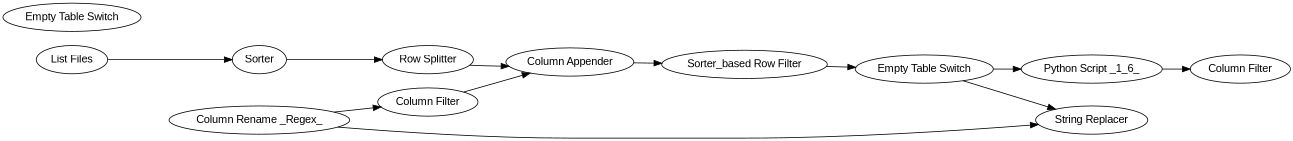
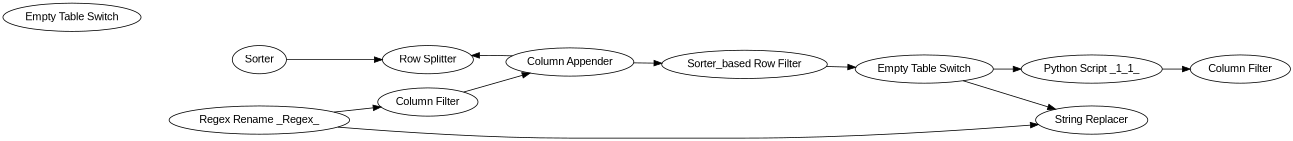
  digraph {
    fontname="Liberation Sans"
    rankdir=LR
    node [fontname="Liberation Sans"]
    edge [fontname="Liberation Sans"]
-   n1 [label="List Files"]
    n2 [label=Sorter]
    n3 [label="Row Splitter"]
    n4 [label="Column Filter"]
-   n5 [label="Python Script _1_6_"]
+   n5 [label="Python Script _1_1_"]
    n6 [label="Column Appender"]
    n7 [label="Sorter_based Row Filter"]
    n8 [label="String Replacer"]
-   n9 [label="Column Rename _Regex_"]
+   n9 [label="Regex Rename _Regex_"]
    n10 [label="Column Filter"]
    n11 [label="Empty Table Switch"]
    n12 [label="Empty Table Switch"]
-   n1 -> n2
    n2 -> n3
-   n3 -> n6
+   n6 -> n3
    n5 -> n4
    n6 -> n7
    n7 -> n11
    n9 -> n8
    n9 -> n10
    n10 -> n6
    n11 -> n5
    n11 -> n8
  }
